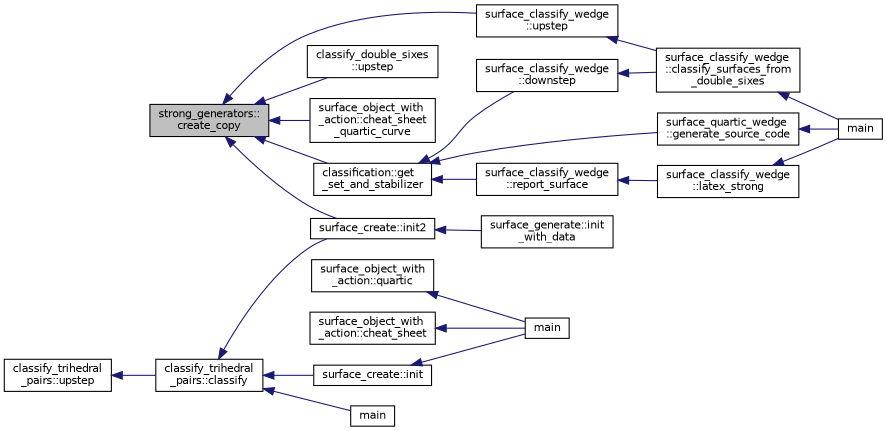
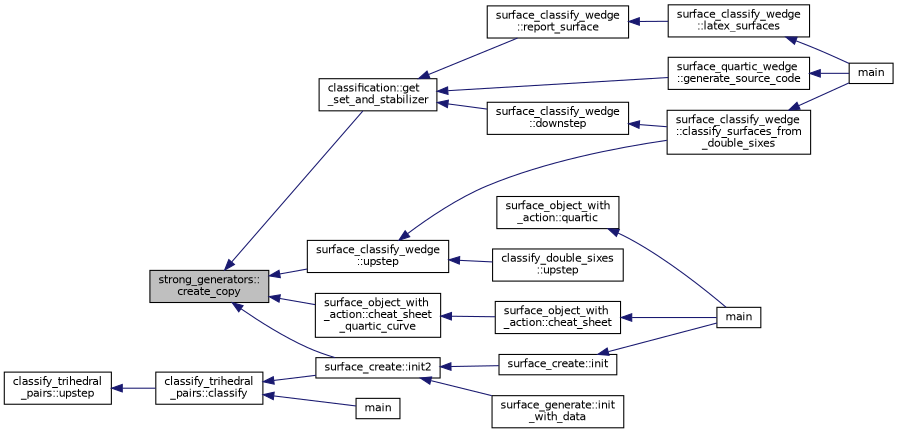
  digraph {
    rankdir=LR
    node [color=black fillcolor=white fontname=Helvetica fontsize=10 shape=record style=filled]
    edge [color=midnightblue dir=back fontname=Helvetica fontsize=10 labelfontname=Helvetica labelfontsize=10 style=solid]
    n1 [fillcolor=grey75 fontcolor=black height=0.2 label="strong_generators::\lcreate_copy" width=0.4]
    n2 [height=0.2 label="classification::get\l_set_and_stabilizer" width=0.4]
    n3 [height=0.2 label="classify_double_sixes\l::upstep" width=0.4]
    n4 [height=0.2 label="surface_create::init2" width=0.4]
    n5 [height=0.2 label="surface_classify_wedge\l::upstep" width=0.4]
    n6 [height=0.2 label="surface_object_with\l_action::cheat_sheet\l_quartic_curve" width=0.4]
    n7 [height=0.2 label="surface_classify_wedge\l::downstep" width=0.4]
    n8 [height=0.2 label="surface_classify_wedge\l::report_surface" width=0.4]
    n9 [height=0.2 label="surface_quartic_wedge\l::generate_source_code" width=0.4]
    n10 [height=0.2 label="classify_trihedral\l_pairs::upstep" width=0.4]
    n11 [height=0.2 label="classify_trihedral\l_pairs::classify" width=0.4]
    n12 [height=0.2 label="surface_generate::init\l_with_data" width=0.4]
    n13 [height=0.2 label="surface_create::init" width=0.4]
    n14 [height=0.2 label="surface_classify_wedge\l::classify_surfaces_from\l_double_sixes" width=0.4]
    n15 [height=0.2 label="surface_object_with\l_action::quartic" width=0.4]
    n16 [height=0.2 label=main width=0.4]
    n17 [height=0.2 label="surface_object_with\l_action::cheat_sheet" width=0.4]
-   n18 [height=0.2 label="surface_classify_wedge\l::latex_strong" width=0.4]
+   n18 [height=0.2 label="surface_classify_wedge\l::latex_surfaces" width=0.4]
    n19 [height=0.2 label=main width=0.4]
    n20 [height=0.2 label=main width=0.4]
    n1 -> n2
-   n1 -> n3
+   n5 -> n3
    n1 -> n4
    n1 -> n5
    n1 -> n6
    n2 -> n7
    n2 -> n8
    n2 -> n9
    n4 -> n12
-   n11 -> n13
+   n4 -> n13
    n5 -> n14
+   n6 -> n17
    n7 -> n14
    n8 -> n18
    n9 -> n19
    n10 -> n11
    n11 -> n4
    n11 -> n20
    n13 -> n16
    n14 -> n19
    n15 -> n16
    n17 -> n16
    n18 -> n19
  }
